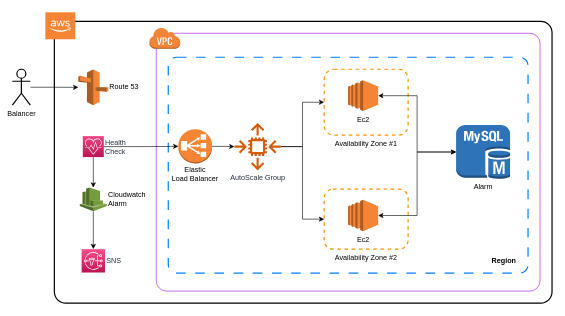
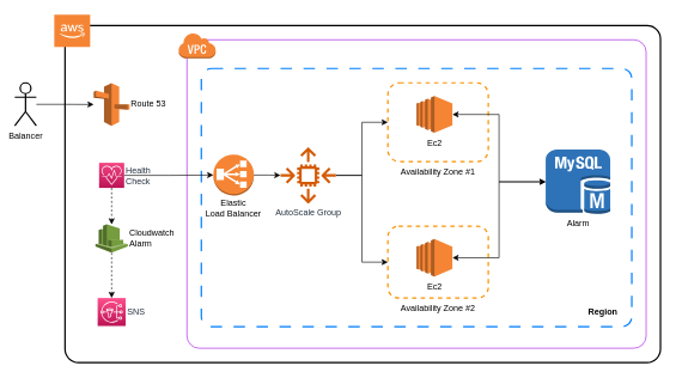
  <mxCell id="0" />
  <mxCell id="1" parent="0" />
  <mxCell id="2" value="" style="rounded=1;arcSize=4;dashed=0;fillColor=none;gradientColor=none;strokeWidth=2;" vertex="1" parent="1"><mxGeometry x="90" y="35" width="830" height="470" as="geometry" /></mxCell>
  <mxCell id="3" value="" style="rounded=1;whiteSpace=wrap;html=1;arcSize=4;strokeColor=#a112e2;" vertex="1" parent="1"><mxGeometry x="260" y="55" width="640" height="430" as="geometry" /></mxCell>
  <mxCell id="4" value="" style="rounded=1;whiteSpace=wrap;html=1;arcSize=4;dashed=1;dashPattern=8 8;strokeWidth=2;strokeColor=#007FFF;" vertex="1" parent="1"><mxGeometry x="280" y="95" width="600" height="360" as="geometry" /></mxCell>
  <mxCell id="5" value="" style="dashed=0;html=1;shape=mxgraph.aws3.virtual_private_cloud;fillColor=#F58536;gradientColor=none;dashed=0;" vertex="1" parent="1"><mxGeometry x="248" y="45" width="52" height="36" as="geometry" /></mxCell>
  <mxCell id="6" style="edgeStyle=orthogonalEdgeStyle;rounded=0;orthogonalLoop=1;jettySize=auto;html=1;" edge="1" parent="1" source="7" target="28"><mxGeometry relative="1" as="geometry" /></mxCell>
  <mxCell id="7" value="Balancer" style="shape=umlActor;verticalLabelPosition=bottom;verticalAlign=top;html=1;outlineConnect=0;strokeWidth=2;" vertex="1" parent="1"><mxGeometry x="20" y="115" width="30" height="60" as="geometry" /></mxCell>
  <mxCell id="8" value="" style="group" vertex="1" connectable="0" parent="1"><mxGeometry x="280" y="215" width="90" height="87" as="geometry" /></mxCell>
  <mxCell id="9" value="" style="outlineConnect=0;dashed=0;verticalLabelPosition=bottom;verticalAlign=top;align=center;html=1;shape=mxgraph.aws3.classic_load_balancer;fillColor=#F58534;gradientColor=none;" vertex="1" parent="8"><mxGeometry x="16.773" width="56.455" height="57.205" as="geometry" /></mxCell>
  <mxCell id="10" value="Elastic &lt;br&gt;Load Balancer" style="text;html=1;strokeColor=none;fillColor=none;align=center;verticalAlign=middle;whiteSpace=wrap;rounded=0;" vertex="1" parent="8"><mxGeometry y="63.164" width="90" height="23.836" as="geometry" /></mxCell>
- <mxCell id="11" style="edgeStyle=orthogonalEdgeStyle;rounded=0;orthogonalLoop=1;jettySize=auto;html=1;entryX=0.5;entryY=0;entryDx=0;entryDy=0;entryPerimeter=0;" edge="1" parent="1" source="12" target="30"><mxGeometry relative="1" as="geometry" /></mxCell>
+ <mxCell id="11" style="edgeStyle=orthogonalEdgeStyle;rounded=0;orthogonalLoop=1;jettySize=auto;html=1;entryX=0.5;entryY=0;entryDx=0;entryDy=0;entryPerimeter=0;dashed=1;" edge="1" parent="1" source="12" target="30"><mxGeometry relative="1" as="geometry" /></mxCell>
  <mxCell id="12" value="Cloudwatch &lt;br&gt;Alarm" style="outlineConnect=0;dashed=0;verticalLabelPosition=middle;verticalAlign=middle;align=left;html=1;shape=mxgraph.aws3.cloudwatch;fillColor=#759C3E;gradientColor=none;labelPosition=right;" vertex="1" parent="1"><mxGeometry x="132.5" y="312.38" width="45" height="39.62" as="geometry" /></mxCell>
- <mxCell id="13" style="edgeStyle=orthogonalEdgeStyle;rounded=0;orthogonalLoop=1;jettySize=auto;html=1;" edge="1" parent="1" source="15" target="12"><mxGeometry relative="1" as="geometry" /></mxCell>
+ <mxCell id="13" style="edgeStyle=orthogonalEdgeStyle;rounded=0;orthogonalLoop=1;jettySize=auto;html=1;dashed=1;" edge="1" parent="1" source="15" target="12"><mxGeometry relative="1" as="geometry" /></mxCell>
  <mxCell id="14" style="edgeStyle=orthogonalEdgeStyle;rounded=0;orthogonalLoop=1;jettySize=auto;html=1;" edge="1" parent="1" source="15" target="9"><mxGeometry relative="1" as="geometry" /></mxCell>
  <mxCell id="15" value="Health &lt;br&gt;Check" style="sketch=0;points=[[0,0,0],[0.25,0,0],[0.5,0,0],[0.75,0,0],[1,0,0],[0,1,0],[0.25,1,0],[0.5,1,0],[0.75,1,0],[1,1,0],[0,0.25,0],[0,0.5,0],[0,0.75,0],[1,0.25,0],[1,0.5,0],[1,0.75,0]];points=[[0,0,0],[0.25,0,0],[0.5,0,0],[0.75,0,0],[1,0,0],[0,1,0],[0.25,1,0],[0.5,1,0],[0.75,1,0],[1,1,0],[0,0.25,0],[0,0.5,0],[0,0.75,0],[1,0.25,0],[1,0.5,0],[1,0.75,0]];outlineConnect=0;fontColor=#232F3E;gradientColor=#F34482;gradientDirection=north;fillColor=#BC1356;strokeColor=#ffffff;dashed=0;verticalLabelPosition=middle;verticalAlign=middle;align=left;html=1;fontSize=12;fontStyle=0;aspect=fixed;shape=mxgraph.aws4.resourceIcon;resIcon=mxgraph.aws4.personal_health_dashboard;labelPosition=right;" vertex="1" parent="1"><mxGeometry x="137.5" y="226.5" width="35" height="35" as="geometry" /></mxCell>
  <mxCell id="16" style="edgeStyle=orthogonalEdgeStyle;rounded=0;orthogonalLoop=1;jettySize=auto;html=1;" edge="1" parent="1" source="18" target="24"><mxGeometry relative="1" as="geometry" /></mxCell>
  <mxCell id="17" style="edgeStyle=orthogonalEdgeStyle;rounded=0;orthogonalLoop=1;jettySize=auto;html=1;entryX=0;entryY=0.5;entryDx=0;entryDy=0;" edge="1" parent="1" source="18" target="21"><mxGeometry relative="1" as="geometry" /></mxCell>
  <mxCell id="18" value="AutoScale Group" style="sketch=0;outlineConnect=0;fontColor=#232F3E;gradientColor=none;fillColor=#D45B07;strokeColor=none;dashed=0;verticalLabelPosition=bottom;verticalAlign=top;align=center;html=1;fontSize=12;fontStyle=0;aspect=fixed;pointerEvents=1;shape=mxgraph.aws4.auto_scaling2;labelPosition=center;" vertex="1" parent="1"><mxGeometry x="390" y="205" width="78" height="78" as="geometry" /></mxCell>
  <mxCell id="19" value="Alarm" style="outlineConnect=0;dashed=0;verticalLabelPosition=bottom;verticalAlign=top;align=center;html=1;shape=mxgraph.aws3.mysql_db_instance;fillColor=#2E73B8;gradientColor=none;" vertex="1" parent="1"><mxGeometry x="760" y="208" width="90" height="90" as="geometry" /></mxCell>
  <mxCell id="20" style="edgeStyle=orthogonalEdgeStyle;rounded=0;orthogonalLoop=1;jettySize=auto;html=1;" edge="1" parent="1" source="9" target="18"><mxGeometry relative="1" as="geometry" /></mxCell>
  <mxCell id="21" value="Availability Zone #2" style="rounded=1;whiteSpace=wrap;html=1;dashed=1;strokeColor=#fa9200;strokeWidth=2;labelPosition=center;verticalLabelPosition=bottom;align=center;verticalAlign=top;" vertex="1" parent="1"><mxGeometry x="540" y="315" width="140" height="100" as="geometry" /></mxCell>
  <mxCell id="22" style="edgeStyle=orthogonalEdgeStyle;rounded=0;orthogonalLoop=1;jettySize=auto;html=1;entryX=0;entryY=0.5;entryDx=0;entryDy=0;entryPerimeter=0;startArrow=classic;startFill=1;" edge="1" parent="1" source="23" target="19"><mxGeometry relative="1" as="geometry" /></mxCell>
  <mxCell id="23" value="Ec2&lt;br&gt;" style="outlineConnect=0;dashed=0;verticalLabelPosition=bottom;verticalAlign=top;align=center;html=1;shape=mxgraph.aws3.ec2;fillColor=#F58534;gradientColor=none;" vertex="1" parent="1"><mxGeometry x="580" y="332.57" width="50" height="52.62" as="geometry" /></mxCell>
  <mxCell id="24" value="Availability Zone #1" style="rounded=1;whiteSpace=wrap;html=1;dashed=1;strokeColor=#fa9200;strokeWidth=2;labelPosition=center;verticalLabelPosition=bottom;align=center;verticalAlign=top;" vertex="1" parent="1"><mxGeometry x="540" y="115" width="140" height="110" as="geometry" /></mxCell>
  <mxCell id="25" style="edgeStyle=orthogonalEdgeStyle;rounded=0;orthogonalLoop=1;jettySize=auto;html=1;entryX=0;entryY=0.5;entryDx=0;entryDy=0;entryPerimeter=0;startArrow=classic;startFill=1;" edge="1" parent="1" source="26" target="19"><mxGeometry relative="1" as="geometry" /></mxCell>
  <mxCell id="26" value="Ec2&lt;br&gt;" style="outlineConnect=0;dashed=0;verticalLabelPosition=bottom;verticalAlign=top;align=center;html=1;shape=mxgraph.aws3.ec2;fillColor=#F58534;gradientColor=none;" vertex="1" parent="1"><mxGeometry x="580" y="133.25" width="50" height="51.5" as="geometry" /></mxCell>
  <mxCell id="27" value="Region" style="text;html=1;strokeColor=none;fillColor=none;align=center;verticalAlign=middle;whiteSpace=wrap;rounded=0;fontStyle=1" vertex="1" parent="1"><mxGeometry x="810" y="419.5" width="60" height="30" as="geometry" /></mxCell>
  <mxCell id="28" value="Route 53" style="outlineConnect=0;dashed=0;verticalLabelPosition=middle;verticalAlign=middle;align=left;html=1;shape=mxgraph.aws3.route_53;fillColor=#F58536;gradientColor=none;labelPosition=right;" vertex="1" parent="1"><mxGeometry x="130" y="115.26" width="50" height="59.74" as="geometry" /></mxCell>
  <mxCell id="29" value="" style="outlineConnect=0;dashed=0;verticalLabelPosition=bottom;verticalAlign=top;align=center;html=1;shape=mxgraph.aws3.cloud_2;fillColor=#F58534;gradientColor=none;" vertex="1" parent="1"><mxGeometry x="75" y="20" width="50" height="45" as="geometry" /></mxCell>
  <mxCell id="30" value="SNS" style="sketch=0;points=[[0,0,0],[0.25,0,0],[0.5,0,0],[0.75,0,0],[1,0,0],[0,1,0],[0.25,1,0],[0.5,1,0],[0.75,1,0],[1,1,0],[0,0.25,0],[0,0.5,0],[0,0.75,0],[1,0.25,0],[1,0.5,0],[1,0.75,0]];outlineConnect=0;fontColor=#232F3E;gradientColor=#FF4F8B;gradientDirection=north;fillColor=#BC1356;strokeColor=#ffffff;dashed=0;verticalLabelPosition=middle;verticalAlign=middle;align=left;html=1;fontSize=12;fontStyle=0;aspect=fixed;shape=mxgraph.aws4.resourceIcon;resIcon=mxgraph.aws4.sns;labelPosition=right;" vertex="1" parent="1"><mxGeometry x="135.5" y="415" width="39" height="39" as="geometry" /></mxCell>
